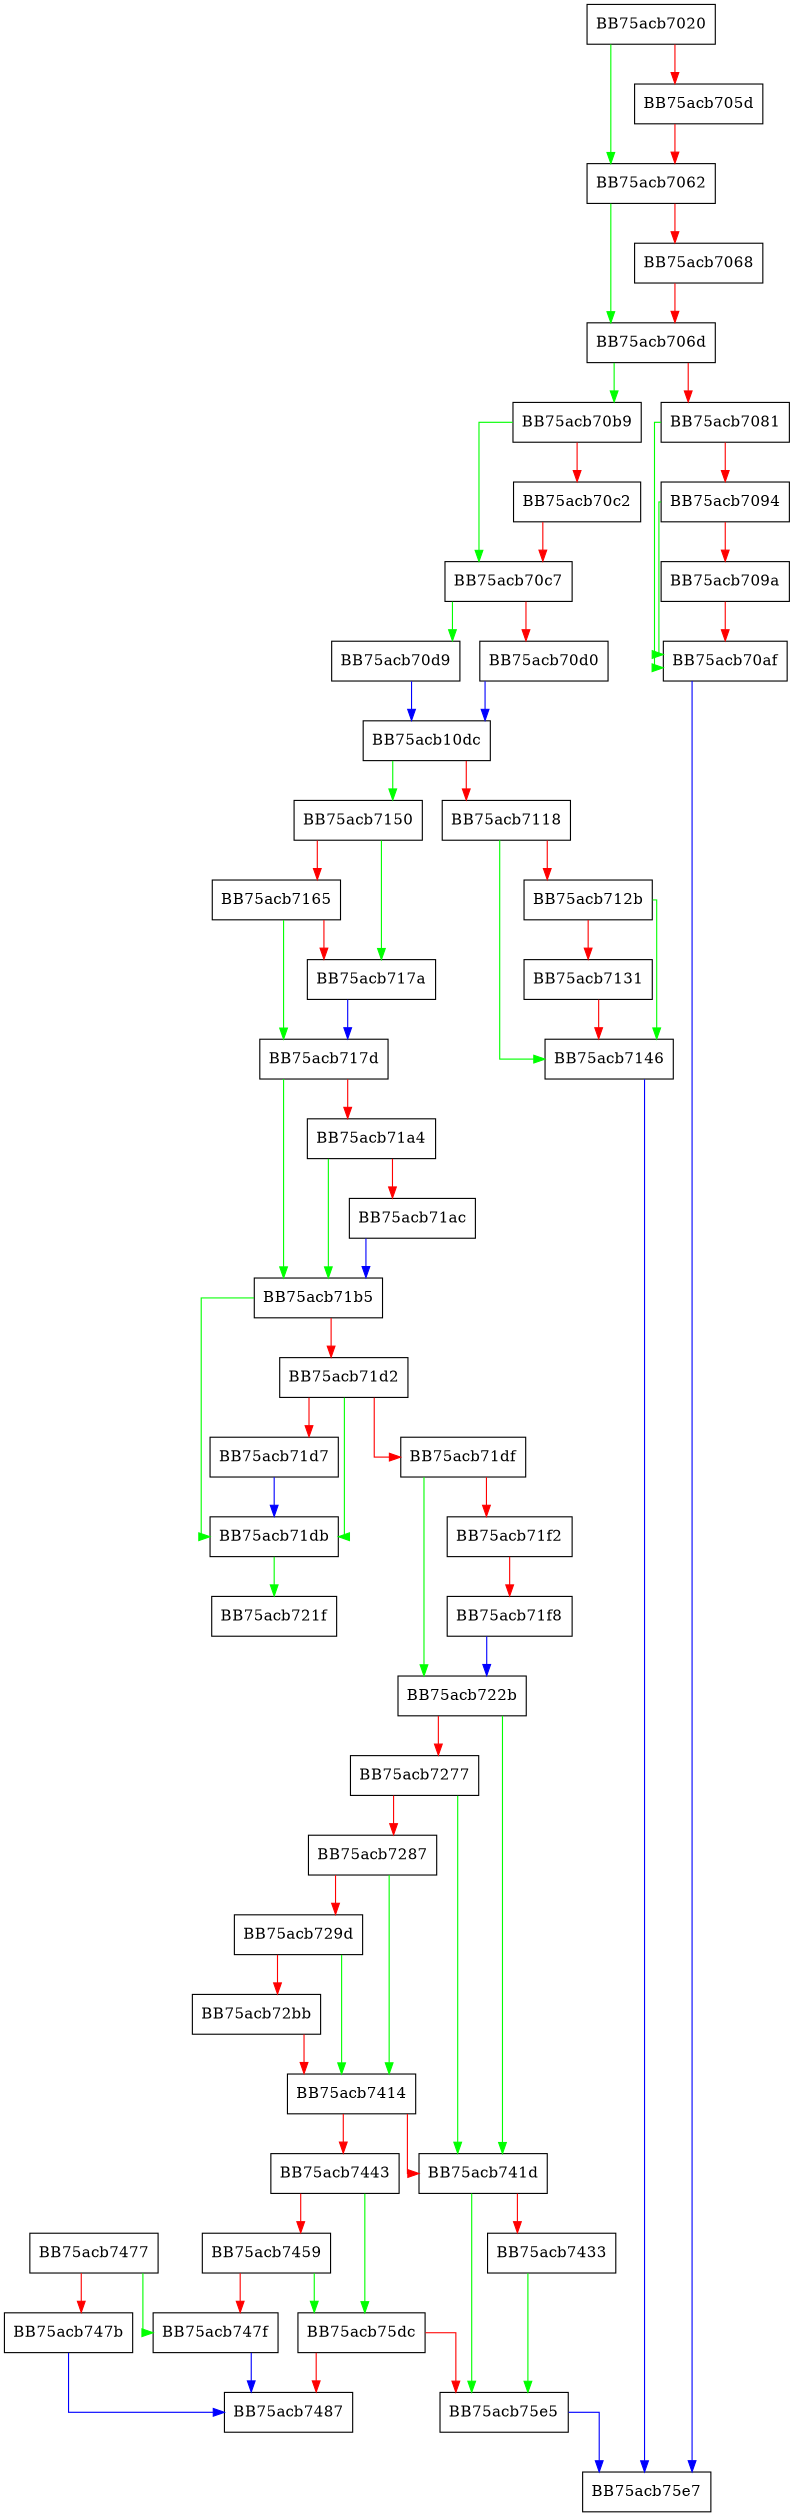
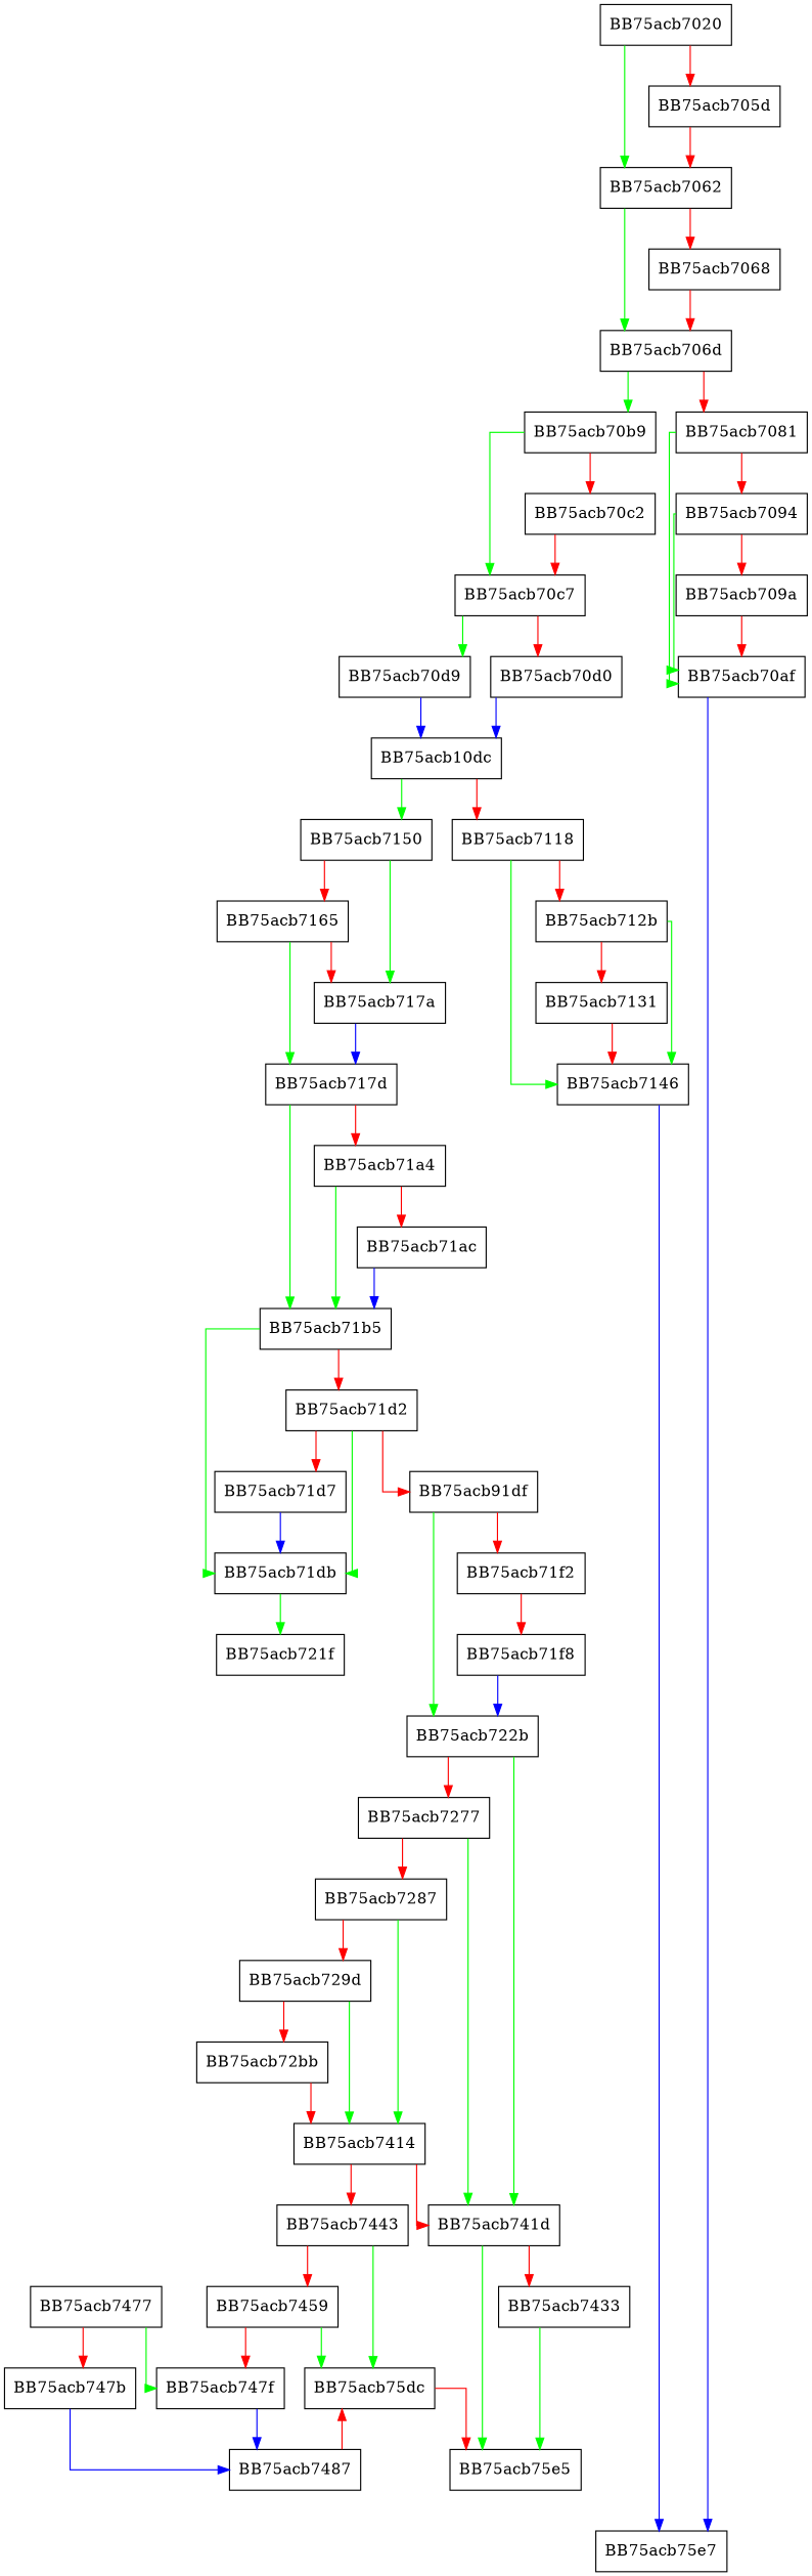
  digraph {
    splines=ortho
    node [shape=box]
    edge [color=red]
    BB75acb7020
    BB75acb7062
    BB75acb705d
    BB75acb706d
    BB75acb7068
    BB75acb70b9
    BB75acb7081
    BB75acb70c7
    BB75acb70c2
    BB75acb70af
    BB75acb7094
    BB75acb70d9
    BB75acb70d0
    BB75acb75e7
    BB75acb709a
    n16 [label=BB75acb10dc]
    BB75acb7150
    BB75acb7118
    BB75acb717a
    BB75acb7165
    BB75acb7146
    BB75acb712b
    BB75acb717d
    BB75acb7131
    BB75acb71b5
    BB75acb71a4
    BB75acb71db
    BB75acb71d2
    BB75acb71ac
    BB75acb721f
-   BB75acb71df
+   BB75acb71df [label=BB75acb91df]
    BB75acb71d7
    BB75acb722b
    BB75acb71f2
    BB75acb741d
    BB75acb7277
    BB75acb71f8
    BB75acb75e5
    BB75acb7433
    BB75acb7287
    BB75acb7414
    BB75acb729d
    BB75acb7443
    BB75acb72bb
    BB75acb75dc
    BB75acb7459
    BB75acb747f
    BB75acb7477
    BB75acb747b
    BB75acb7487
    BB75acb7020 -> BB75acb7062 [color=green]
    BB75acb7020 -> BB75acb705d
    BB75acb7062 -> BB75acb706d [color=green]
    BB75acb7062 -> BB75acb7068
    BB75acb705d -> BB75acb7062
    BB75acb706d -> BB75acb70b9 [color=green]
    BB75acb706d -> BB75acb7081
    BB75acb7068 -> BB75acb706d
    BB75acb70b9 -> BB75acb70c7 [color=green]
    BB75acb70b9 -> BB75acb70c2
    BB75acb7081 -> BB75acb70af [color=green]
    BB75acb7081 -> BB75acb7094
    BB75acb70c7 -> BB75acb70d9 [color=green]
    BB75acb70c7 -> BB75acb70d0
    BB75acb70c2 -> BB75acb70c7
    BB75acb70af -> BB75acb75e7 [color=blue]
    BB75acb7094 -> BB75acb70af [color=green]
    BB75acb7094 -> BB75acb709a
    BB75acb70d9 -> n16 [color=blue]
    BB75acb70d0 -> n16 [color=blue]
    BB75acb709a -> BB75acb70af
    n16 -> BB75acb7150 [color=green]
    n16 -> BB75acb7118
    BB75acb7150 -> BB75acb717a [color=green]
    BB75acb7150 -> BB75acb7165
    BB75acb7118 -> BB75acb7146 [color=green]
    BB75acb7118 -> BB75acb712b
    BB75acb717a -> BB75acb717d [color=blue]
    BB75acb7165 -> BB75acb717a
    BB75acb7165 -> BB75acb717d [color=green]
    BB75acb7146 -> BB75acb75e7 [color=blue]
    BB75acb712b -> BB75acb7146 [color=green]
    BB75acb712b -> BB75acb7131
    BB75acb717d -> BB75acb71b5 [color=green]
    BB75acb717d -> BB75acb71a4
    BB75acb7131 -> BB75acb7146
    BB75acb71b5 -> BB75acb71db [color=green]
    BB75acb71b5 -> BB75acb71d2
    BB75acb71a4 -> BB75acb71b5 [color=green]
    BB75acb71a4 -> BB75acb71ac
    BB75acb71db -> BB75acb721f [color=green]
    BB75acb71d2 -> BB75acb71db [color=green]
    BB75acb71d2 -> BB75acb71df
    BB75acb71d2 -> BB75acb71d7
    BB75acb71ac -> BB75acb71b5 [color=blue]
    BB75acb71df -> BB75acb722b [color=green]
    BB75acb71df -> BB75acb71f2
    BB75acb71d7 -> BB75acb71db [color=blue]
    BB75acb722b -> BB75acb741d [color=green]
    BB75acb722b -> BB75acb7277
    BB75acb71f2 -> BB75acb71f8
    BB75acb741d -> BB75acb75e5 [color=green]
    BB75acb741d -> BB75acb7433
    BB75acb7277 -> BB75acb741d [color=green]
    BB75acb7277 -> BB75acb7287
    BB75acb71f8 -> BB75acb722b [color=blue]
-   BB75acb75e5 -> BB75acb75e7 [color=blue]
    BB75acb7433 -> BB75acb75e5 [color=green]
    BB75acb7287 -> BB75acb7414 [color=green]
    BB75acb7287 -> BB75acb729d
    BB75acb7414 -> BB75acb741d
    BB75acb7414 -> BB75acb7443
    BB75acb729d -> BB75acb7414 [color=green]
    BB75acb729d -> BB75acb72bb
    BB75acb7443 -> BB75acb75dc [color=green]
    BB75acb7443 -> BB75acb7459
    BB75acb72bb -> BB75acb7414
    BB75acb75dc -> BB75acb75e5
    BB75acb7459 -> BB75acb75dc [color=green]
    BB75acb7459 -> BB75acb747f
    BB75acb747f -> BB75acb7487 [color=blue]
    BB75acb7477 -> BB75acb747f [color=green]
    BB75acb7477 -> BB75acb747b
    BB75acb747b -> BB75acb7487 [color=blue]
-   BB75acb75dc -> BB75acb7487
+   BB75acb7487 -> BB75acb75dc
  }
